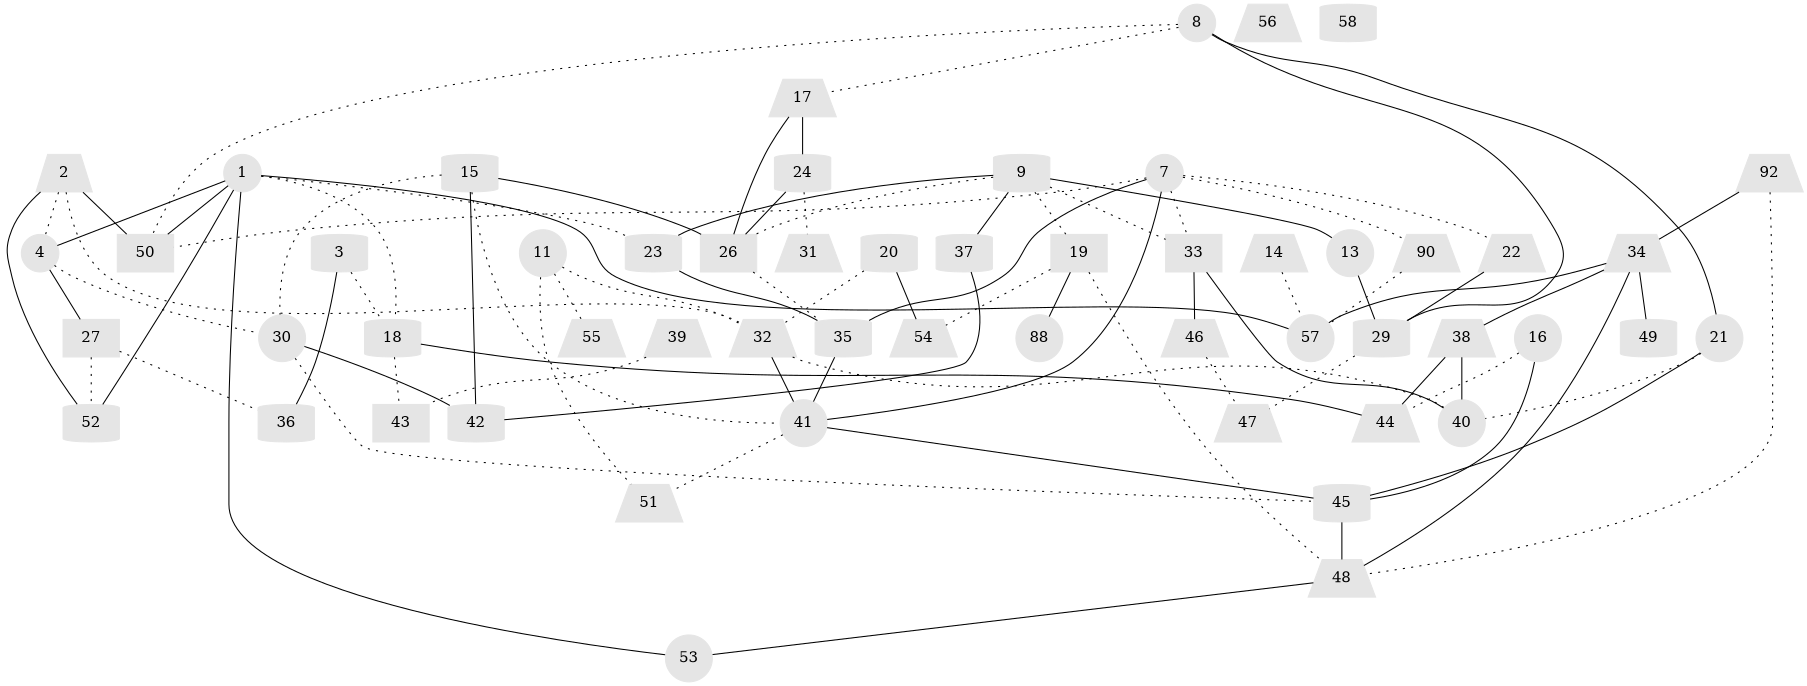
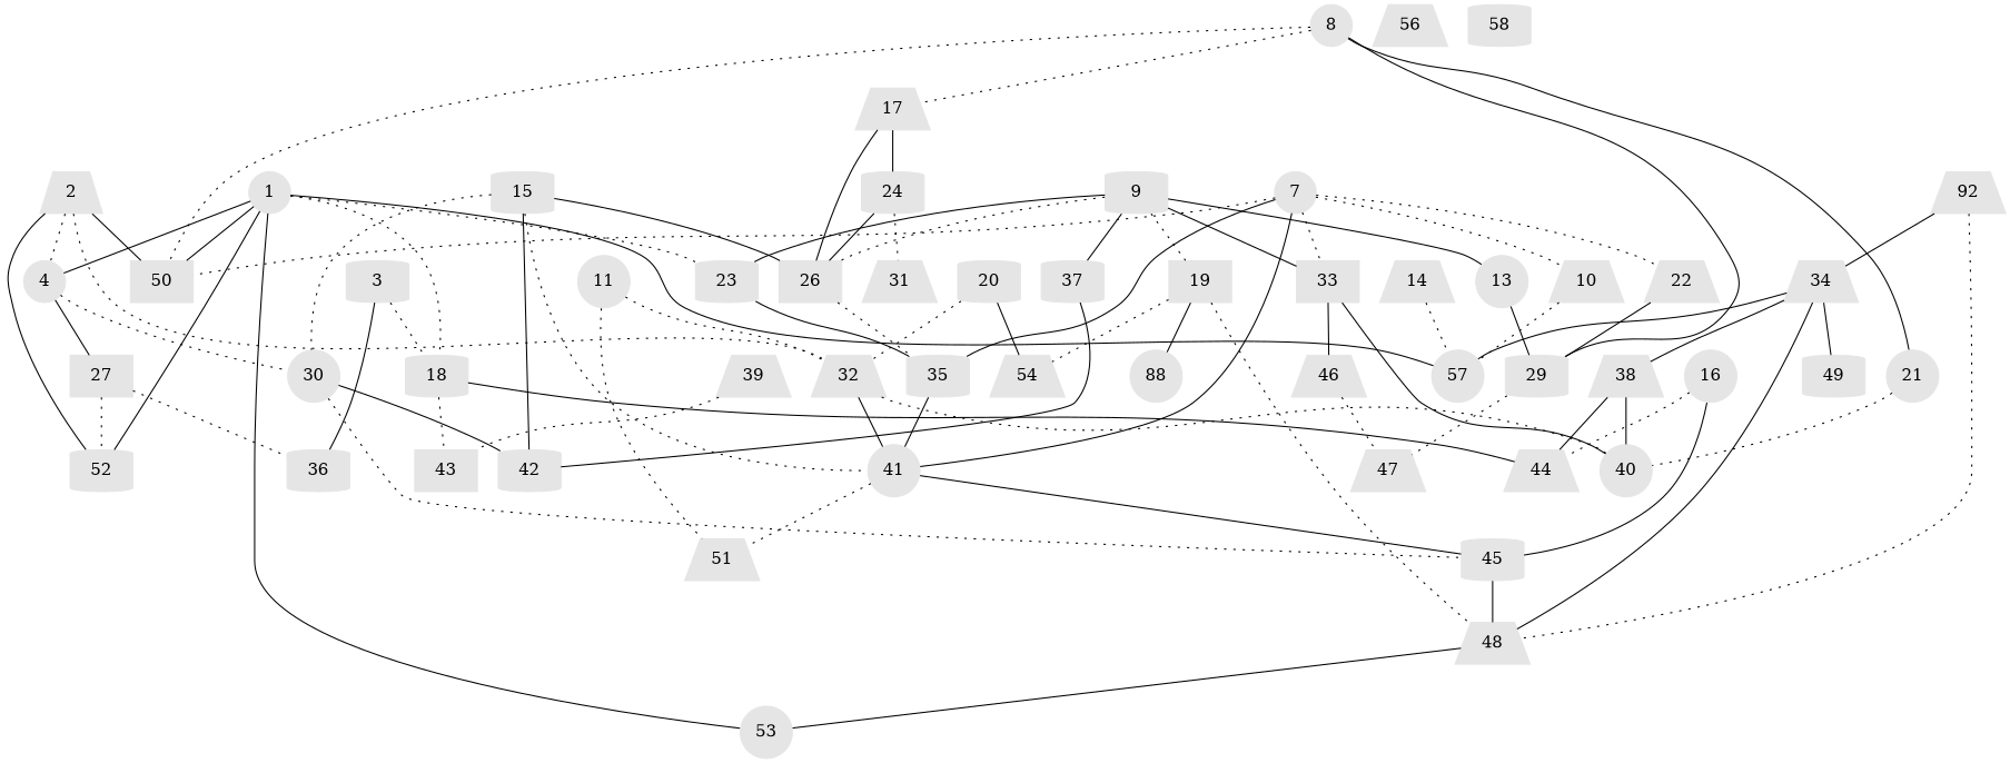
  graph {
    node [color=gray90 shape=trapezium style=filled]
    edge [style=solid]
    1 [shape=circle]
    4 [shape=circle]
    18 [shape=cylinder]
    23 [shape=cylinder]
    50 [shape=box]
    52 [shape=cylinder]
    53 [shape=circle]
    57 [shape=circle]
    27 [shape=box]
    30 [shape=circle]
    43 [shape=box]
    44
    35 [shape=cylinder]
    2
    32
    41 [shape=circle]
    40 [shape=circle]
    3 [shape=cylinder]
    36 [shape=cylinder]
    45 [shape=cylinder]
    42 [shape=cylinder]
    26 [shape=box]
    33 [shape=box]
    46
    48
    7 [shape=circle]
-   10 [label=90]
+   10
    22
    29 [shape=cylinder]
    51
    8 [shape=circle]
    17
    21 [shape=circle]
    24 [shape=cylinder]
    47
    9 [shape=cylinder]
    13 [shape=circle]
    19 [shape=box]
    37 [shape=cylinder]
    n40 [label=88 shape=circle]
    54
    11 [shape=circle]
-   55
    n44 [label=92]
    34
    38
    49 [shape=cylinder]
    39
    14
    15 [shape=cylinder]
    16 [shape=circle]
    31
    20 [shape=cylinder]
    56
    58 [shape=cylinder]
    1 -- 4
    1 -- 18 [style=dotted]
    1 -- 23 [style=dotted]
    1 -- 50
    1 -- 52
    1 -- 53
    1 -- 57
    4 -- 27
    4 -- 30 [style=dotted]
    18 -- 43 [style=dotted]
    18 -- 44
    23 -- 35
    27 -- 52 [style=dotted]
    27 -- 36 [style=dotted]
    30 -- 45 [style=dotted]
    30 -- 42
    35 -- 41
    2 -- 4 [style=dotted]
    2 -- 50
    2 -- 52
    2 -- 32 [style=dotted]
    32 -- 41
    32 -- 40 [style=dotted]
    41 -- 45
    41 -- 51 [style=dotted]
    3 -- 18 [style=dotted]
    3 -- 36
    45 -- 48
    26 -- 35 [style=dotted]
    33 -- 40
    33 -- 46
    46 -- 47 [style=dotted]
    48 -- 53
    7 -- 50 [style=dotted]
    7 -- 35
    7 -- 41
    7 -- 33 [style=dotted]
    7 -- 10 [style=dotted]
    7 -- 22 [style=dotted]
    10 -- 57 [style=dotted]
    22 -- 29
    29 -- 47 [style=dotted]
    8 -- 50 [style=dotted]
    8 -- 29
    8 -- 17 [style=dotted]
    8 -- 21
    17 -- 26
    17 -- 24
    21 -- 40 [style=dotted]
-   21 -- 45
    24 -- 26
    24 -- 31 [style=dotted]
    9 -- 23
    9 -- 26 [style=dotted]
-   9 -- 33 [style=dotted]
+   9 -- 33
    9 -- 13
    9 -- 19 [style=dotted]
    9 -- 37
    13 -- 29
    19 -- 48 [style=dotted]
    19 -- n40
    19 -- 54 [style=dotted]
    37 -- 42
    11 -- 32 [style=dotted]
    11 -- 51 [style=dotted]
-   11 -- 55 [style=dotted]
    n44 -- 48 [style=dotted]
    n44 -- 34
    34 -- 57
    34 -- 48
    34 -- 38
    34 -- 49
    38 -- 44
    38 -- 40
    39 -- 43 [style=dotted]
    14 -- 57 [style=dotted]
    15 -- 30 [style=dotted]
    15 -- 41 [style=dotted]
    15 -- 42
    15 -- 26
    16 -- 44 [style=dotted]
    16 -- 45
    20 -- 32 [style=dotted]
    20 -- 54
  }
